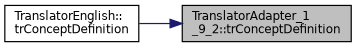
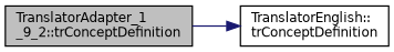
  digraph {
    rankdir=LR
    node [color=black fontname=Helvetica fontsize=10 shape=record style=filled]
    n1 [fillcolor=grey75 fontcolor=black height=0.2 label="TranslatorAdapter_1\l_9_2::trConceptDefinition" width=0.4]
    n2 [fillcolor=white height=0.2 label="TranslatorEnglish::\ltrConceptDefinition" width=0.4]
-   n2 -> n1 [color=midnightblue fontname=Helvetica fontsize=10 labelfontname=Helvetica labelfontsize=10 style=solid]
+   n1 -> n2 [color=midnightblue fontname=Helvetica fontsize=10 labelfontname=Helvetica labelfontsize=10 style=solid]
  }
